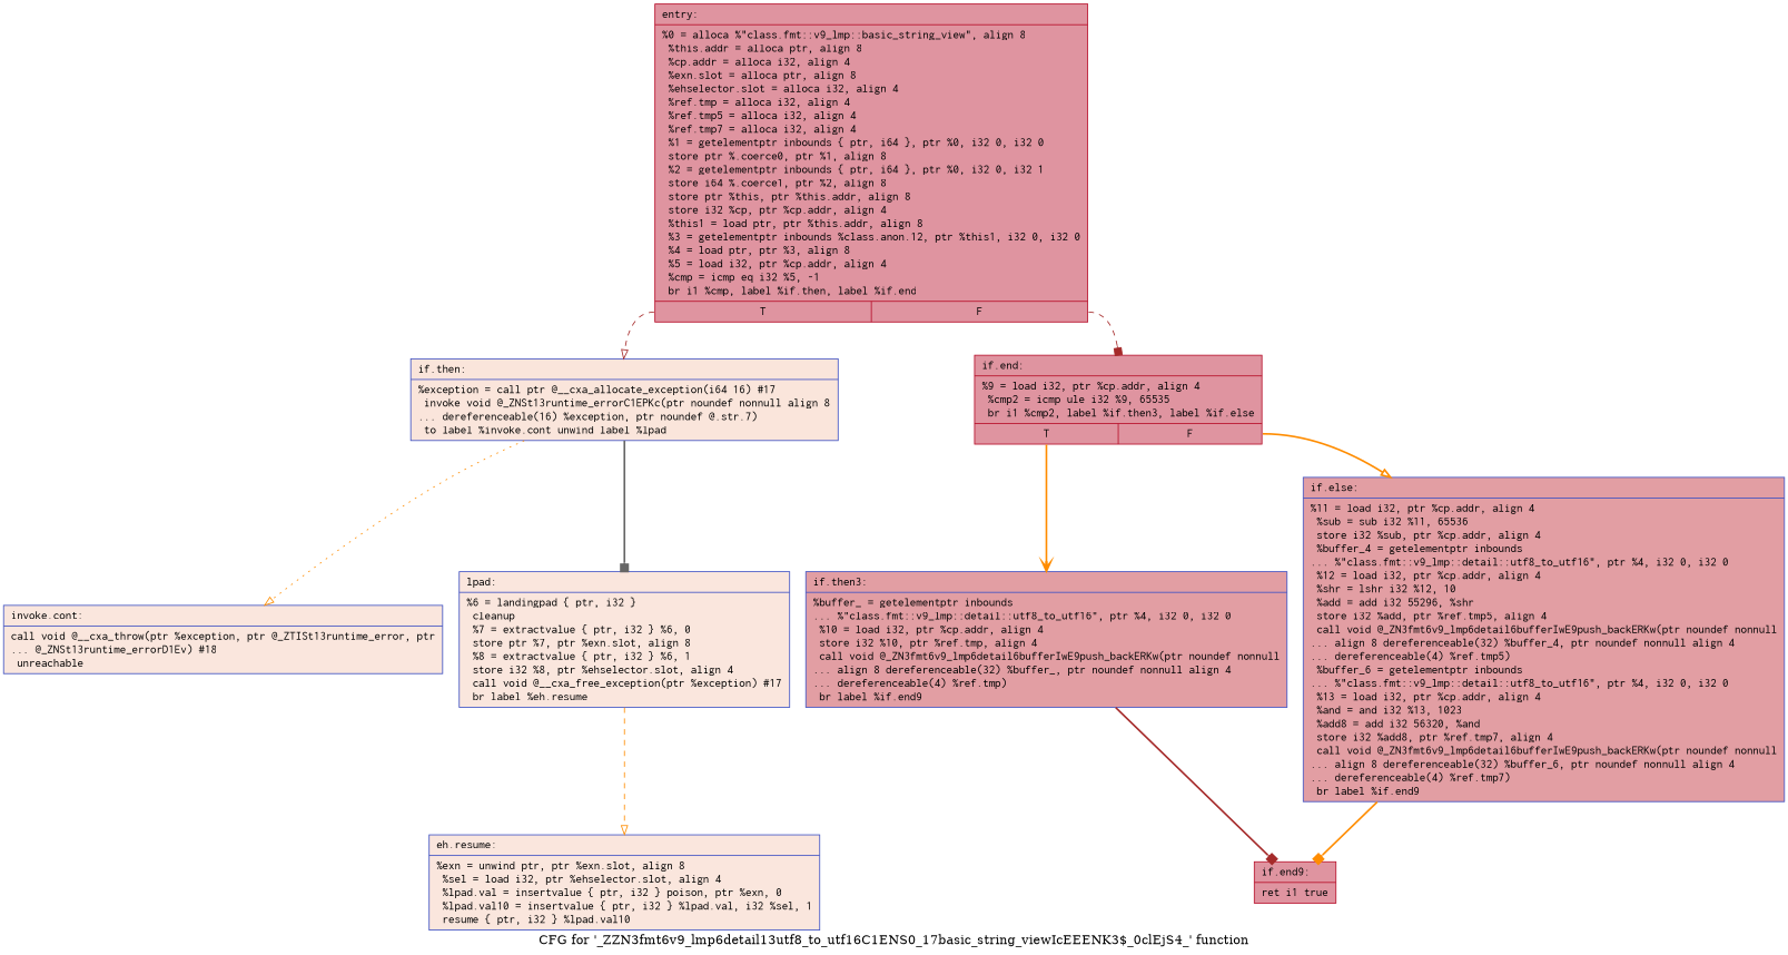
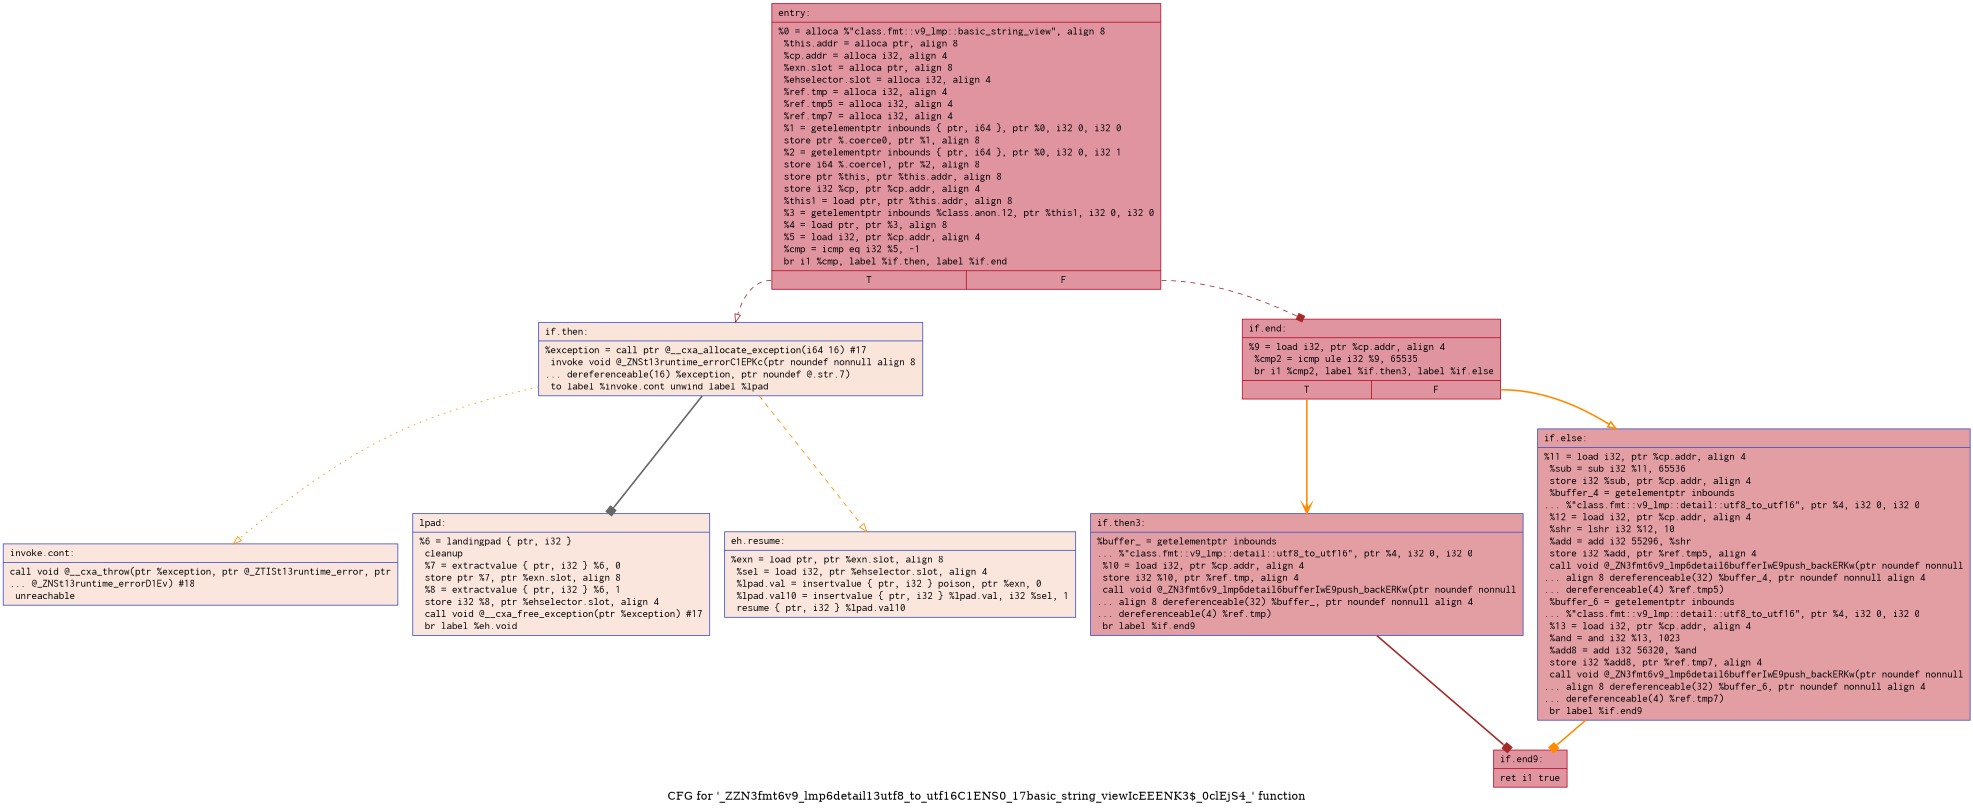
  digraph {
    label="CFG for '_ZZN3fmt6v9_lmp6detail13utf8_to_utf16C1ENS0_17basic_string_viewIcEEENK3$_0clEjS4_' function"
    node [color="#3d50c3ff" fillcolor="#b70d2870" fontname=Courier shape=record style=filled]
    edge [arrowhead=onormal color=darkorange style=bold]
    n1 [color="#b70d28ff" label="{entry:\l|  %0 = alloca %\"class.fmt::v9_lmp::basic_string_view\", align 8\l  %this.addr = alloca ptr, align 8\l  %cp.addr = alloca i32, align 4\l  %exn.slot = alloca ptr, align 8\l  %ehselector.slot = alloca i32, align 4\l  %ref.tmp = alloca i32, align 4\l  %ref.tmp5 = alloca i32, align 4\l  %ref.tmp7 = alloca i32, align 4\l  %1 = getelementptr inbounds \{ ptr, i64 \}, ptr %0, i32 0, i32 0\l  store ptr %.coerce0, ptr %1, align 8\l  %2 = getelementptr inbounds \{ ptr, i64 \}, ptr %0, i32 0, i32 1\l  store i64 %.coerce1, ptr %2, align 8\l  store ptr %this, ptr %this.addr, align 8\l  store i32 %cp, ptr %cp.addr, align 4\l  %this1 = load ptr, ptr %this.addr, align 8\l  %3 = getelementptr inbounds %class.anon.12, ptr %this1, i32 0, i32 0\l  %4 = load ptr, ptr %3, align 8\l  %5 = load i32, ptr %cp.addr, align 4\l  %cmp = icmp eq i32 %5, -1\l  br i1 %cmp, label %if.then, label %if.end\l|{<s0>T|<s1>F}}"]
    n2 [fillcolor="#f4c5ad70" label="{if.then:\l|  %exception = call ptr @__cxa_allocate_exception(i64 16) #17\l  invoke void @_ZNSt13runtime_errorC1EPKc(ptr noundef nonnull align 8\l... dereferenceable(16) %exception, ptr noundef @.str.7)\l          to label %invoke.cont unwind label %lpad\l}"]
    n3 [color="#b70d28ff" label="{if.end:\l|  %9 = load i32, ptr %cp.addr, align 4\l  %cmp2 = icmp ule i32 %9, 65535\l  br i1 %cmp2, label %if.then3, label %if.else\l|{<s0>T|<s1>F}}"]
    n4 [fillcolor="#f3c7b170" label="{invoke.cont:\l|  call void @__cxa_throw(ptr %exception, ptr @_ZTISt13runtime_error, ptr\l... @_ZNSt13runtime_errorD1Ev) #18\l  unreachable\l}"]
-   n5 [fillcolor="#f3c7b170" label="{lpad:\l|  %6 = landingpad \{ ptr, i32 \}\l          cleanup\l  %7 = extractvalue \{ ptr, i32 \} %6, 0\l  store ptr %7, ptr %exn.slot, align 8\l  %8 = extractvalue \{ ptr, i32 \} %6, 1\l  store i32 %8, ptr %ehselector.slot, align 4\l  call void @__cxa_free_exception(ptr %exception) #17\l  br label %eh.resume\l}"]
+   n5 [fillcolor="#f3c7b170" label="{lpad:\l|  %6 = landingpad \{ ptr, i32 \}\l          cleanup\l  %7 = extractvalue \{ ptr, i32 \} %6, 0\l  store ptr %7, ptr %exn.slot, align 8\l  %8 = extractvalue \{ ptr, i32 \} %6, 1\l  store i32 %8, ptr %ehselector.slot, align 4\l  call void @__cxa_free_exception(ptr %exception) #17\l  br label %eh.void\l}"]
    n6 [fillcolor="#be242e70" label="{if.then3:\l|  %buffer_ = getelementptr inbounds\l... %\"class.fmt::v9_lmp::detail::utf8_to_utf16\", ptr %4, i32 0, i32 0\l  %10 = load i32, ptr %cp.addr, align 4\l  store i32 %10, ptr %ref.tmp, align 4\l  call void @_ZN3fmt6v9_lmp6detail6bufferIwE9push_backERKw(ptr noundef nonnull\l... align 8 dereferenceable(32) %buffer_, ptr noundef nonnull align 4\l... dereferenceable(4) %ref.tmp)\l  br label %if.end9\l}"]
    n7 [fillcolor="#be242e70" label="{if.else:\l|  %11 = load i32, ptr %cp.addr, align 4\l  %sub = sub i32 %11, 65536\l  store i32 %sub, ptr %cp.addr, align 4\l  %buffer_4 = getelementptr inbounds\l... %\"class.fmt::v9_lmp::detail::utf8_to_utf16\", ptr %4, i32 0, i32 0\l  %12 = load i32, ptr %cp.addr, align 4\l  %shr = lshr i32 %12, 10\l  %add = add i32 55296, %shr\l  store i32 %add, ptr %ref.tmp5, align 4\l  call void @_ZN3fmt6v9_lmp6detail6bufferIwE9push_backERKw(ptr noundef nonnull\l... align 8 dereferenceable(32) %buffer_4, ptr noundef nonnull align 4\l... dereferenceable(4) %ref.tmp5)\l  %buffer_6 = getelementptr inbounds\l... %\"class.fmt::v9_lmp::detail::utf8_to_utf16\", ptr %4, i32 0, i32 0\l  %13 = load i32, ptr %cp.addr, align 4\l  %and = and i32 %13, 1023\l  %add8 = add i32 56320, %and\l  store i32 %add8, ptr %ref.tmp7, align 4\l  call void @_ZN3fmt6v9_lmp6detail6bufferIwE9push_backERKw(ptr noundef nonnull\l... align 8 dereferenceable(32) %buffer_6, ptr noundef nonnull align 4\l... dereferenceable(4) %ref.tmp7)\l  br label %if.end9\l}"]
-   n8 [fillcolor="#f3c7b170" label="{eh.resume:\l|  %exn = unwind ptr, ptr %exn.slot, align 8\l  %sel = load i32, ptr %ehselector.slot, align 4\l  %lpad.val = insertvalue \{ ptr, i32 \} poison, ptr %exn, 0\l  %lpad.val10 = insertvalue \{ ptr, i32 \} %lpad.val, i32 %sel, 1\l  resume \{ ptr, i32 \} %lpad.val10\l}"]
+   n8 [fillcolor="#f3c7b170" label="{eh.resume:\l|  %exn = load ptr, ptr %exn.slot, align 8\l  %sel = load i32, ptr %ehselector.slot, align 4\l  %lpad.val = insertvalue \{ ptr, i32 \} poison, ptr %exn, 0\l  %lpad.val10 = insertvalue \{ ptr, i32 \} %lpad.val, i32 %sel, 1\l  resume \{ ptr, i32 \} %lpad.val10\l}"]
    n9 [color="#b70d28ff" label="{if.end9:\l|  ret i1 true\l}"]
    n1 -> n2 [color=brown style=dashed tailport=s0]
    n1 -> n3 [arrowhead=box color=brown style=dashed tailport=s1]
    n2 -> n4 [style=dotted]
    n2 -> n5 [arrowhead=box color=gray40]
    n3 -> n6 [arrowhead=vee tailport=s0]
    n3 -> n7 [tailport=s1]
-   n5 -> n8 [style=dashed]
+   n2 -> n8 [style=dashed]
    n6 -> n9 [arrowhead=box color=brown]
    n7 -> n9 [arrowhead=box]
  }
